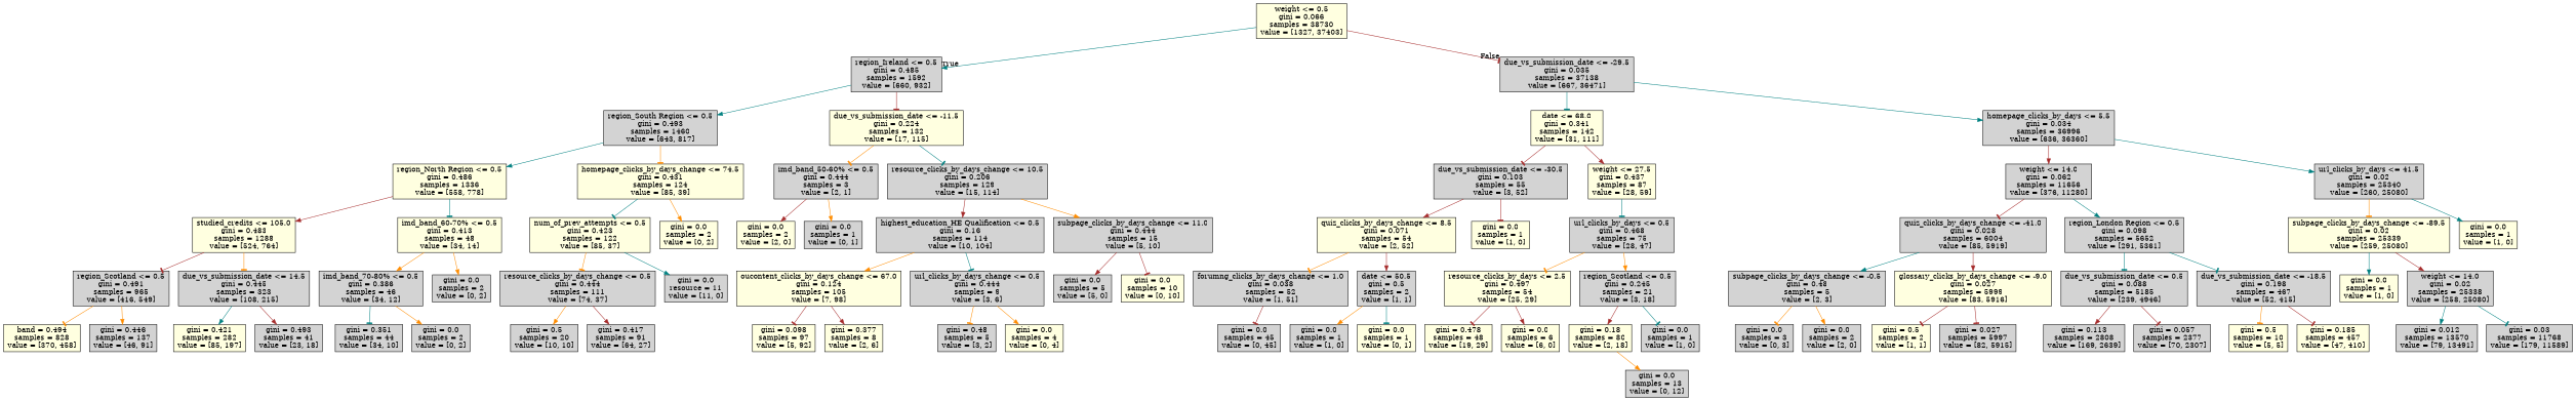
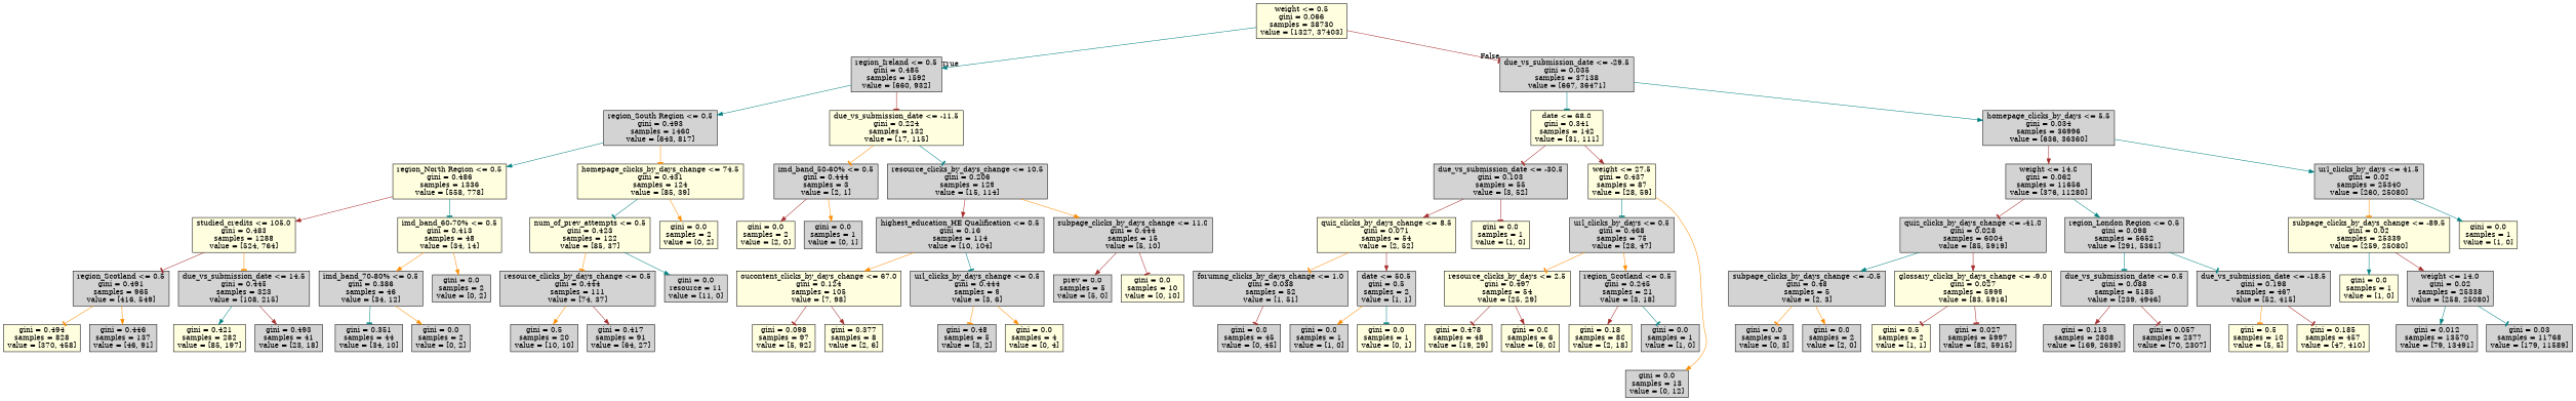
  digraph {
    node [color=black fillcolor=lightgrey shape=box style=filled]
    edge [arrowhead=normal color=brown]
    n1 [fillcolor=lightyellow label="weight <= 0.5\ngini = 0.066\nsamples = 38730\nvalue = [1327, 37403]"]
    n2 [label="region_Ireland <= 0.5\ngini = 0.485\nsamples = 1592\nvalue = [660, 932]"]
    n3 [label="due_vs_submission_date <= -29.5\ngini = 0.035\nsamples = 37138\nvalue = [667, 36471]"]
    n4 [label="region_South Region <= 0.5\ngini = 0.493\nsamples = 1460\nvalue = [643, 817]"]
    n5 [fillcolor=lightyellow label="due_vs_submission_date <= -11.5\ngini = 0.224\nsamples = 132\nvalue = [17, 115]"]
    n6 [fillcolor=lightyellow label="date <= 68.0\ngini = 0.341\nsamples = 142\nvalue = [31, 111]"]
    n7 [label="homepage_clicks_by_days <= 5.5\ngini = 0.034\nsamples = 36996\nvalue = [636, 36360]"]
    n8 [fillcolor=lightyellow label="region_North Region <= 0.5\ngini = 0.486\nsamples = 1336\nvalue = [558, 778]"]
    n9 [fillcolor=lightyellow label="homepage_clicks_by_days_change <= 74.5\ngini = 0.431\nsamples = 124\nvalue = [85, 39]"]
    n10 [label="imd_band_50-60% <= 0.5\ngini = 0.444\nsamples = 3\nvalue = [2, 1]"]
    n11 [label="resource_clicks_by_days_change <= 10.5\ngini = 0.206\nsamples = 129\nvalue = [15, 114]"]
    n12 [fillcolor=lightyellow label="studied_credits <= 105.0\ngini = 0.483\nsamples = 1288\nvalue = [524, 764]"]
    n13 [fillcolor=lightyellow label="imd_band_60-70% <= 0.5\ngini = 0.413\nsamples = 48\nvalue = [34, 14]"]
    n14 [fillcolor=lightyellow label="num_of_prev_attempts <= 0.5\ngini = 0.423\nsamples = 122\nvalue = [85, 37]"]
    n15 [fillcolor=lightyellow label="gini = 0.0\nsamples = 2\nvalue = [0, 2]"]
    n16 [label="region_Scotland <= 0.5\ngini = 0.491\nsamples = 965\nvalue = [416, 549]"]
    n17 [label="due_vs_submission_date <= 14.5\ngini = 0.445\nsamples = 323\nvalue = [108, 215]"]
    n18 [label="imd_band_70-80% <= 0.5\ngini = 0.386\nsamples = 46\nvalue = [34, 12]"]
    n19 [label="gini = 0.0\nsamples = 2\nvalue = [0, 2]"]
-   n20 [fillcolor=lightyellow label="band = 0.494\nsamples = 828\nvalue = [370, 458]"]
+   n20 [fillcolor=lightyellow label="gini = 0.494\nsamples = 828\nvalue = [370, 458]"]
    n21 [label="gini = 0.446\nsamples = 137\nvalue = [46, 91]"]
    n22 [fillcolor=lightyellow label="gini = 0.421\nsamples = 282\nvalue = [85, 197]"]
    n23 [label="gini = 0.493\nsamples = 41\nvalue = [23, 18]"]
    n24 [label="gini = 0.351\nsamples = 44\nvalue = [34, 10]"]
    n25 [label="gini = 0.0\nsamples = 2\nvalue = [0, 2]"]
    n26 [label="resource_clicks_by_days_change <= 0.5\ngini = 0.444\nsamples = 111\nvalue = [74, 37]"]
    n27 [label="gini = 0.0\nresource = 11\nvalue = [11, 0]"]
    n28 [label="gini = 0.5\nsamples = 20\nvalue = [10, 10]"]
    n29 [label="gini = 0.417\nsamples = 91\nvalue = [64, 27]"]
    n30 [fillcolor=lightyellow label="gini = 0.0\nsamples = 2\nvalue = [2, 0]"]
    n31 [label="gini = 0.0\nsamples = 1\nvalue = [0, 1]"]
    n32 [label="highest_education_HE Qualification <= 0.5\ngini = 0.16\nsamples = 114\nvalue = [10, 104]"]
    n33 [label="subpage_clicks_by_days_change <= 11.0\ngini = 0.444\nsamples = 15\nvalue = [5, 10]"]
    n34 [fillcolor=lightyellow label="oucontent_clicks_by_days_change <= 67.0\ngini = 0.124\nsamples = 105\nvalue = [7, 98]"]
    n35 [label="url_clicks_by_days_change <= 0.5\ngini = 0.444\nsamples = 9\nvalue = [3, 6]"]
-   n36 [label="gini = 0.0\nsamples = 5\nvalue = [5, 0]"]
+   n36 [label="prev = 0.0\nsamples = 5\nvalue = [5, 0]"]
    n37 [fillcolor=lightyellow label="gini = 0.0\nsamples = 10\nvalue = [0, 10]"]
    n38 [fillcolor=lightyellow label="gini = 0.098\nsamples = 97\nvalue = [5, 92]"]
    n39 [fillcolor=lightyellow label="gini = 0.377\nsamples = 8\nvalue = [2, 6]"]
    n40 [label="gini = 0.48\nsamples = 5\nvalue = [3, 2]"]
    n41 [fillcolor=lightyellow label="gini = 0.0\nsamples = 4\nvalue = [0, 4]"]
    n42 [label="due_vs_submission_date <= -30.5\ngini = 0.103\nsamples = 55\nvalue = [3, 52]"]
    n43 [fillcolor=lightyellow label="weight <= 27.5\ngini = 0.437\nsamples = 87\nvalue = [28, 59]"]
    n44 [label="weight <= 14.0\ngini = 0.062\nsamples = 11656\nvalue = [376, 11280]"]
    n45 [label="url_clicks_by_days <= 41.5\ngini = 0.02\nsamples = 25340\nvalue = [260, 25080]"]
    n46 [fillcolor=lightyellow label="quiz_clicks_by_days_change <= 8.5\ngini = 0.071\nsamples = 54\nvalue = [2, 52]"]
    n47 [fillcolor=lightyellow label="gini = 0.0\nsamples = 1\nvalue = [1, 0]"]
    n48 [label="url_clicks_by_days <= 0.5\ngini = 0.468\nsamples = 75\nvalue = [28, 47]"]
    n49 [label="gini = 0.0\nsamples = 13\nvalue = [0, 12]"]
    n50 [label="forumng_clicks_by_days_change <= 1.0\ngini = 0.038\nsamples = 52\nvalue = [1, 51]"]
    n51 [label="date <= 50.5\ngini = 0.5\nsamples = 2\nvalue = [1, 1]"]
    n52 [label="gini = 0.0\nsamples = 45\nvalue = [0, 45]"]
    n53 [label="gini = 0.0\nsamples = 1\nvalue = [1, 0]"]
    n54 [fillcolor=lightyellow label="gini = 0.0\nsamples = 1\nvalue = [0, 1]"]
    n55 [fillcolor=lightyellow label="resource_clicks_by_days <= 2.5\ngini = 0.497\nsamples = 54\nvalue = [25, 29]"]
    n56 [label="region_Scotland <= 0.5\ngini = 0.245\nsamples = 21\nvalue = [3, 18]"]
    n57 [fillcolor=lightyellow label="gini = 0.478\nsamples = 48\nvalue = [19, 29]"]
    n58 [fillcolor=lightyellow label="gini = 0.0\nsamples = 6\nvalue = [6, 0]"]
    n59 [fillcolor=lightyellow label="gini = 0.18\nsamples = 80\nvalue = [2, 18]"]
    n60 [label="gini = 0.0\nsamples = 1\nvalue = [1, 0]"]
    n61 [label="quiz_clicks_by_days_change <= -41.0\ngini = 0.028\nsamples = 6004\nvalue = [85, 5919]"]
    n62 [label="region_London Region <= 0.5\ngini = 0.098\nsamples = 5652\nvalue = [291, 5361]"]
    n63 [fillcolor=lightyellow label="subpage_clicks_by_days_change <= -89.5\ngini = 0.02\nsamples = 25339\nvalue = [259, 25080]"]
    n64 [fillcolor=lightyellow label="gini = 0.0\nsamples = 1\nvalue = [1, 0]"]
    n65 [label="subpage_clicks_by_days_change <= -0.5\ngini = 0.48\nsamples = 5\nvalue = [2, 3]"]
    n66 [fillcolor=lightyellow label="glossary_clicks_by_days_change <= -9.0\ngini = 0.027\nsamples = 5999\nvalue = [83, 5916]"]
    n67 [label="due_vs_submission_date <= 0.5\ngini = 0.088\nsamples = 5185\nvalue = [239, 4946]"]
    n68 [label="due_vs_submission_date <= -18.5\ngini = 0.198\nsamples = 467\nvalue = [52, 415]"]
    n69 [label="gini = 0.0\nsamples = 3\nvalue = [0, 3]"]
    n70 [label="gini = 0.0\nsamples = 2\nvalue = [2, 0]"]
    n71 [fillcolor=lightyellow label="gini = 0.5\nsamples = 2\nvalue = [1, 1]"]
    n72 [label="gini = 0.027\nsamples = 5997\nvalue = [82, 5915]"]
    n73 [label="gini = 0.113\nsamples = 2808\nvalue = [169, 2639]"]
    n74 [label="gini = 0.057\nsamples = 2377\nvalue = [70, 2307]"]
    n75 [fillcolor=lightyellow label="gini = 0.5\nsamples = 10\nvalue = [5, 5]"]
    n76 [fillcolor=lightyellow label="gini = 0.185\nsamples = 457\nvalue = [47, 410]"]
    n77 [fillcolor=lightyellow label="gini = 0.0\nsamples = 1\nvalue = [1, 0]"]
    n78 [label="weight <= 14.0\ngini = 0.02\nsamples = 25338\nvalue = [258, 25080]"]
    n79 [label="gini = 0.012\nsamples = 13570\nvalue = [79, 13491]"]
    n80 [label="gini = 0.03\nsamples = 11768\nvalue = [179, 11589]"]
    n1 -> n2 [color=teal headlabel=True labelangle=45 labeldistance=2.5]
    n1 -> n3 [arrowhead=tee headlabel=False labelangle=-45 labeldistance=2.5]
    n2 -> n4 [color=teal]
    n2 -> n5 [arrowhead=tee]
    n3 -> n6 [arrowhead=tee color=teal]
    n3 -> n7 [color=teal]
    n4 -> n8 [color=teal]
    n4 -> n9 [arrowhead=tee color=darkorange]
    n5 -> n10 [arrowhead=tee color=darkorange]
    n5 -> n11 [arrowhead=tee color=teal]
    n6 -> n42 [arrowhead=tee]
    n6 -> n43
    n7 -> n44
    n7 -> n45 [color=teal]
    n8 -> n12
    n8 -> n13 [arrowhead=tee color=teal]
    n9 -> n14 [arrowhead=tee color=teal]
    n9 -> n15 [color=darkorange]
    n10 -> n30
    n10 -> n31 [color=darkorange]
    n11 -> n32
    n11 -> n33 [color=darkorange]
    n12 -> n16 [arrowhead=tee]
    n12 -> n17 [arrowhead=tee color=darkorange]
    n13 -> n18 [color=darkorange]
    n13 -> n19 [color=darkorange]
    n14 -> n26 [arrowhead=tee color=darkorange]
    n14 -> n27 [color=teal]
    n16 -> n20 [arrowhead=tee color=darkorange]
    n16 -> n21 [color=darkorange]
    n17 -> n22 [color=teal]
    n17 -> n23
    n18 -> n24 [arrowhead=tee color=teal]
    n18 -> n25 [color=darkorange]
    n26 -> n28 [color=darkorange]
    n26 -> n29
    n32 -> n34 [color=darkorange]
    n32 -> n35 [arrowhead=tee color=teal]
    n33 -> n36
    n33 -> n37 [arrowhead=tee]
    n34 -> n38 [arrowhead=tee]
    n34 -> n39
    n35 -> n40 [arrowhead=tee color=darkorange]
    n35 -> n41 [color=darkorange]
    n42 -> n46
    n42 -> n47 [arrowhead=tee]
    n43 -> n48 [arrowhead=tee color=teal]
-   n59 -> n49 [color=darkorange]
+   n43 -> n49 [color=darkorange]
    n44 -> n61 [arrowhead=tee]
    n44 -> n62 [color=teal]
    n45 -> n63 [arrowhead=tee color=darkorange]
    n45 -> n64 [color=teal]
    n46 -> n50 [arrowhead=tee color=darkorange]
    n46 -> n51
    n48 -> n55 [arrowhead=tee color=darkorange]
    n48 -> n56 [color=darkorange]
    n50 -> n52 [arrowhead=tee]
    n51 -> n53 [color=darkorange]
    n51 -> n54 [arrowhead=tee color=teal]
    n55 -> n57 [arrowhead=tee]
    n55 -> n58
    n56 -> n59
    n56 -> n60 [arrowhead=tee color=teal]
    n61 -> n65 [color=teal]
    n61 -> n66
    n62 -> n67 [arrowhead=tee color=teal]
    n62 -> n68 [arrowhead=tee color=teal]
    n63 -> n77 [color=teal]
    n63 -> n78
    n65 -> n69 [arrowhead=tee color=darkorange]
    n65 -> n70 [color=darkorange]
    n66 -> n71 [arrowhead=tee]
    n66 -> n72 [arrowhead=tee]
    n67 -> n73
    n67 -> n74 [arrowhead=tee]
    n68 -> n75 [arrowhead=tee color=darkorange]
    n68 -> n76 [arrowhead=tee]
    n78 -> n79 [color=teal]
    n78 -> n80 [arrowhead=tee color=teal]
  }
